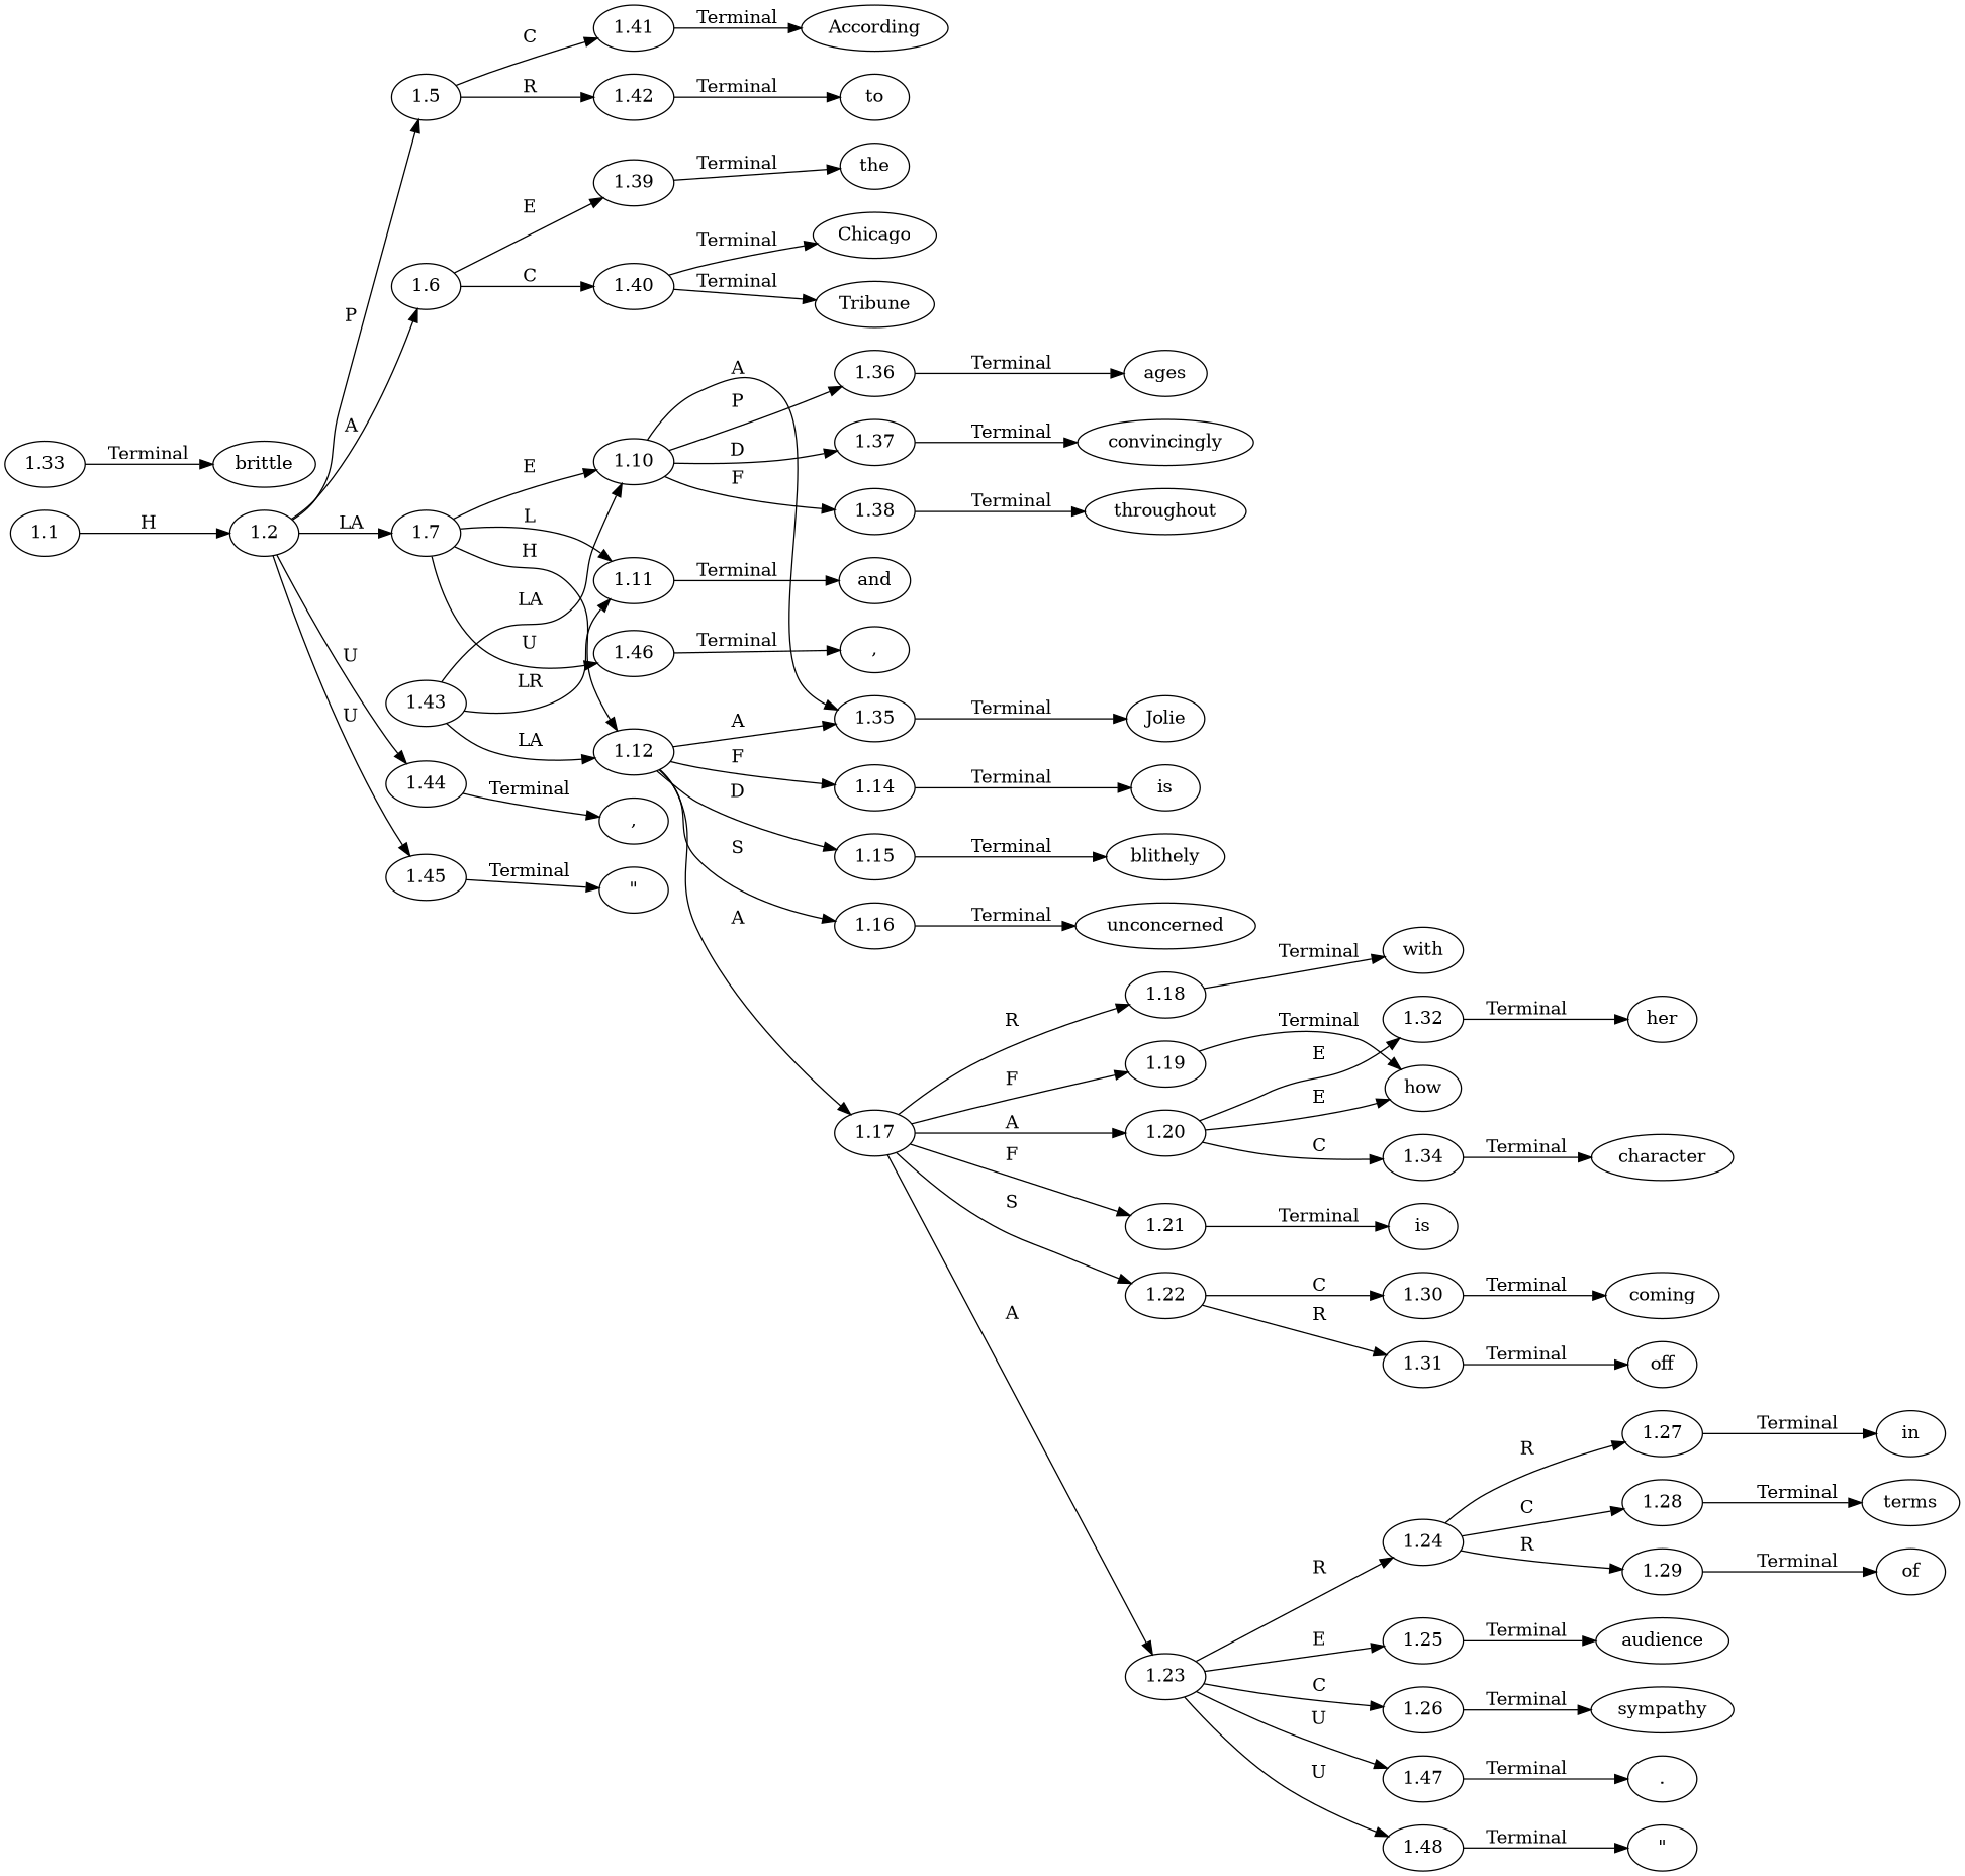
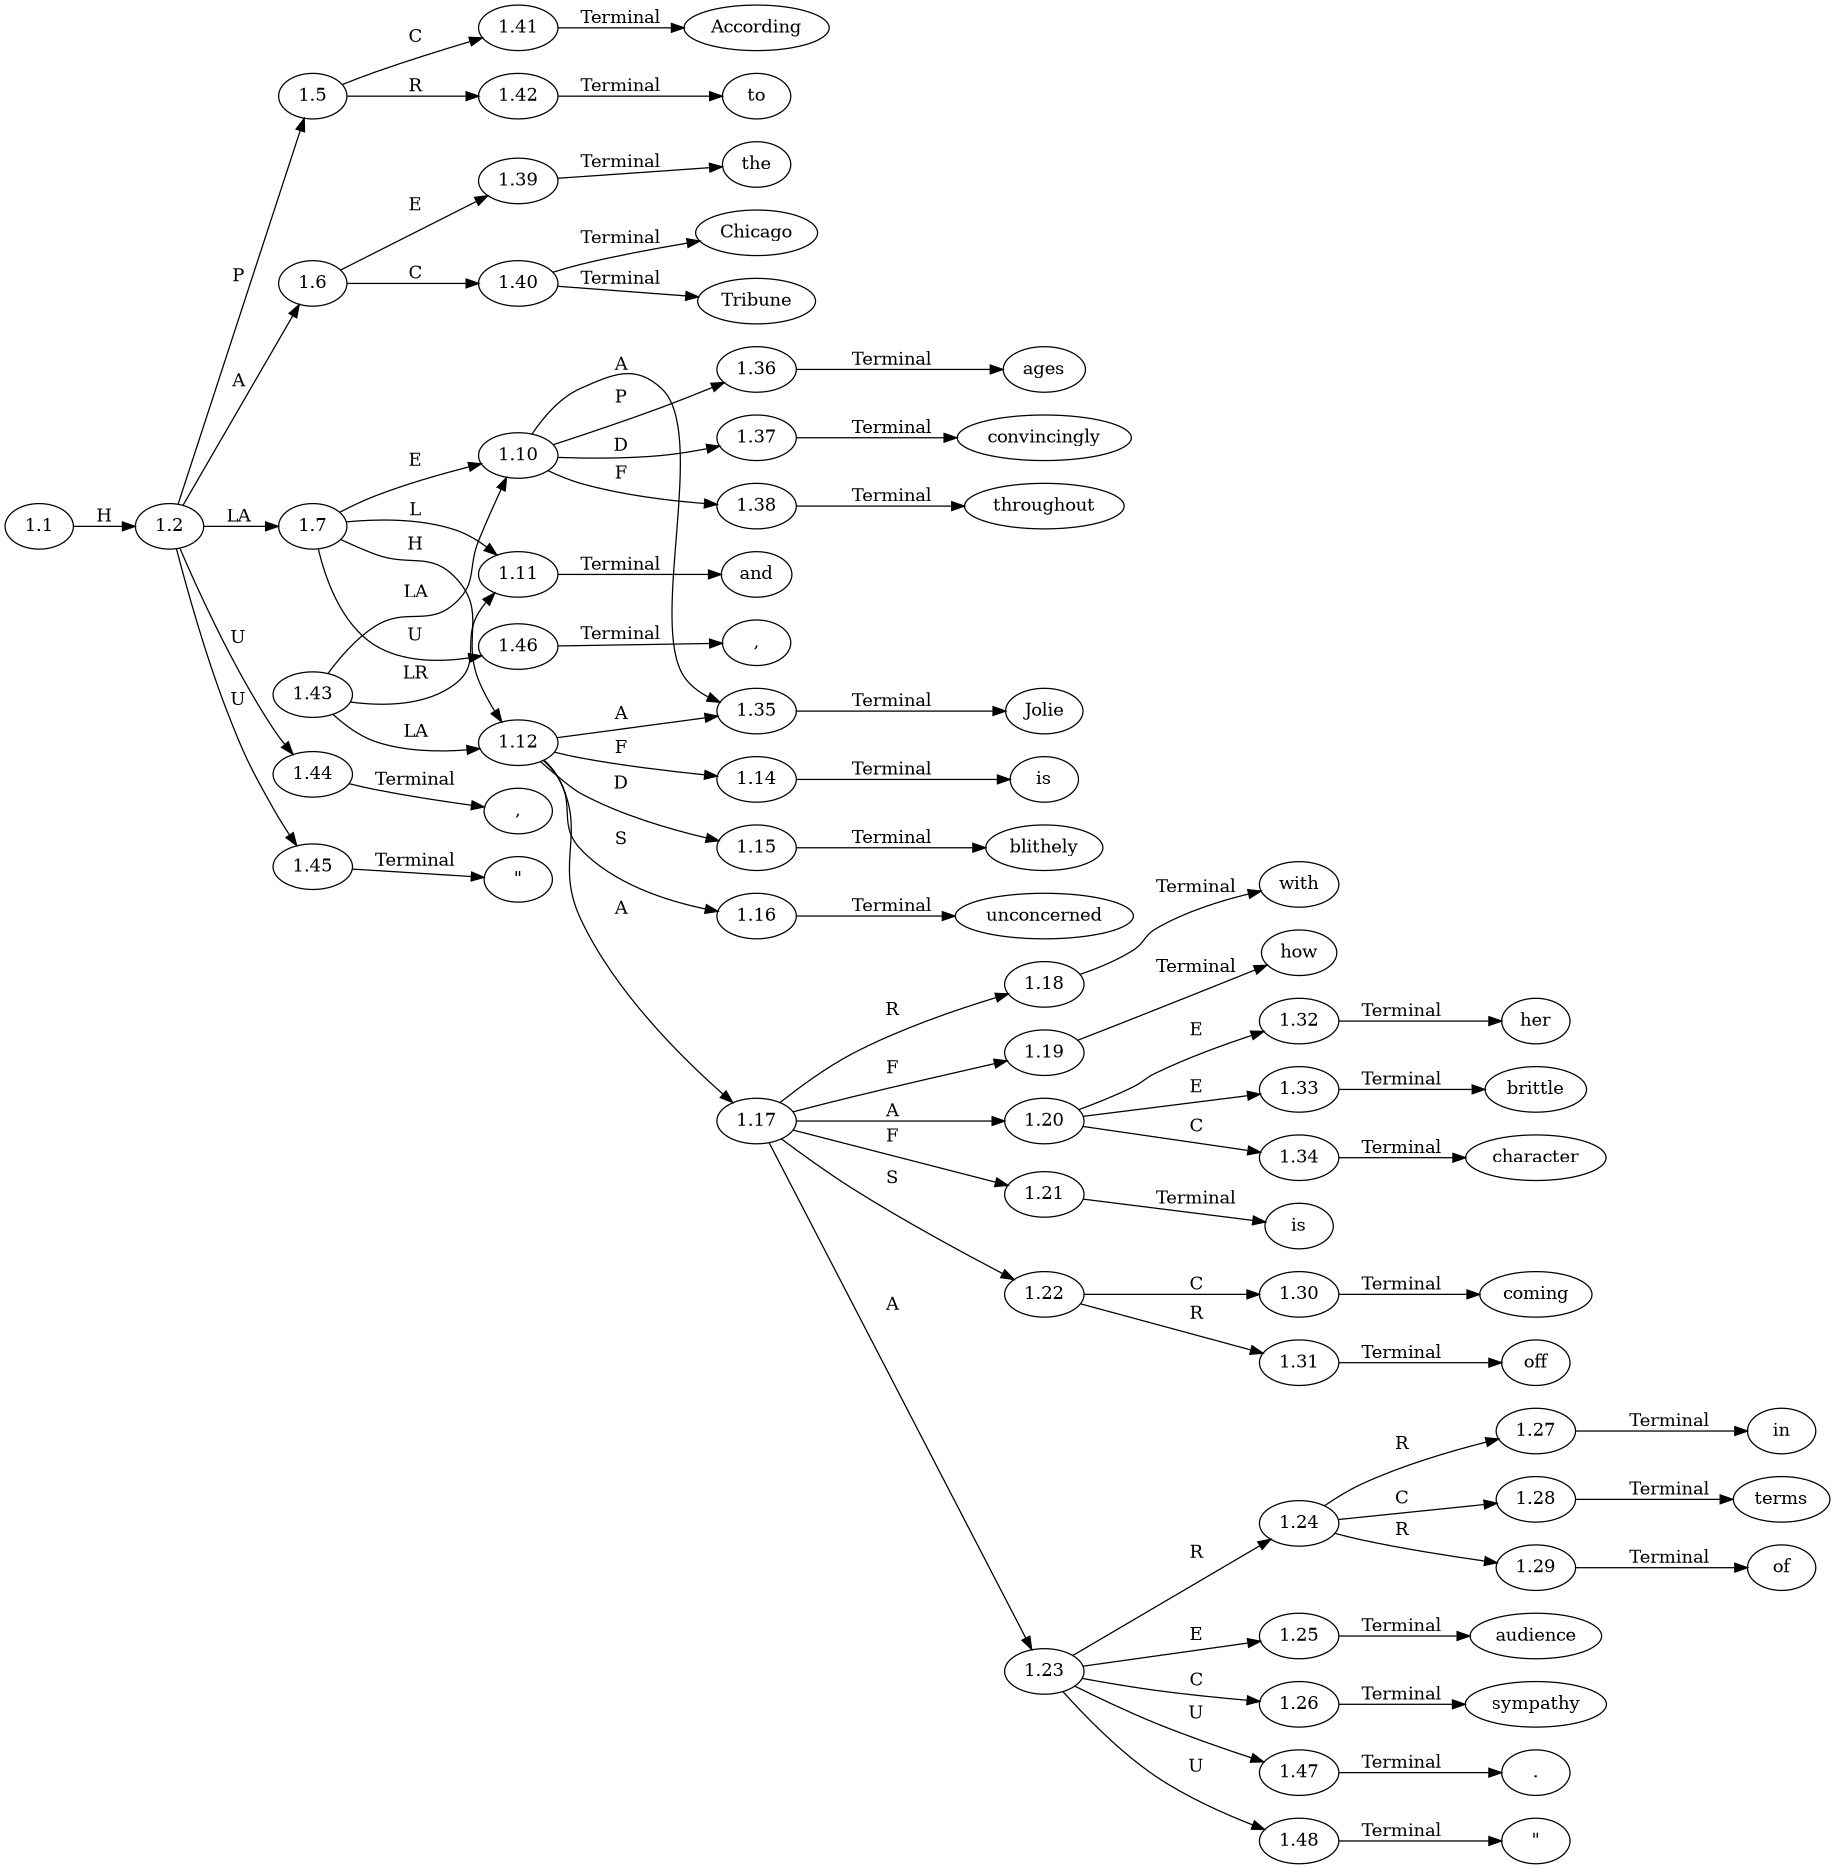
  digraph {
    fontname="DejaVu Serif"
    rankdir=LR
    node [fontname="DejaVu Serif" ordering=out]
    edge [fontname="DejaVu Serif" ordering=out]
    n1 [label=According]
    n2 [label=convincingly]
    n3 [label=throughout]
    n4 [label=","]
    n5 [label=and]
    n6 [label=is]
    n7 [label=blithely]
    n8 [label=unconcerned]
    n9 [label=with]
    n10 [label=how]
    n11 [label=her]
    n12 [label=to]
    n13 [label=brittle]
    n14 [label=character]
    n15 [label=is]
    n16 [label=coming]
    n17 [label=off]
    n18 [label=in]
    n19 [label=terms]
    n20 [label=of]
    n21 [label=audience]
    n22 [label=sympathy]
    n23 [label=the]
    n24 [label="."]
    n25 [label="\""]
    n26 [label=Chicago]
    n27 [label=Tribune]
    n28 [label=","]
    n29 [label="\""]
    n30 [label=Jolie]
    n31 [label=ages]
    n32 [label=1.1]
    n33 [label=1.2]
    n34 [label=1.5]
    n35 [label=1.6]
    n36 [label=1.7]
    n37 [label=1.44]
    n38 [label=1.45]
    n39 [label=1.41]
    n40 [label=1.42]
    n41 [label=1.39]
    n42 [label=1.40]
    n43 [label=1.10]
    n44 [label=1.11]
    n45 [label=1.12]
    n46 [label=1.46]
    n47 [label=1.35]
    n48 [label=1.36]
    n49 [label=1.37]
    n50 [label=1.38]
    n51 [label=1.14]
    n52 [label=1.15]
    n53 [label=1.16]
    n54 [label=1.17]
    n55 [label=1.18]
    n56 [label=1.19]
    n57 [label=1.20]
    n58 [label=1.21]
    n59 [label=1.22]
    n60 [label=1.23]
    n61 [label=1.32]
    n62 [label=1.33]
    n63 [label=1.34]
    n64 [label=1.30]
    n65 [label=1.31]
    n66 [label=1.24]
    n67 [label=1.25]
    n68 [label=1.26]
    n69 [label=1.47]
    n70 [label=1.48]
    n71 [label=1.27]
    n72 [label=1.28]
    n73 [label=1.29]
    n74 [label=1.43]
    n32 -> n33 [label=H]
    n33 -> n34 [label=P]
    n33 -> n35 [label=A]
    n33 -> n36 [label=LA]
    n33 -> n37 [label=U]
    n33 -> n38 [label=U]
    n34 -> n39 [label=C]
    n34 -> n40 [label=R]
    n35 -> n41 [label=E]
    n35 -> n42 [label=C]
    n36 -> n43 [label=E]
    n36 -> n44 [label=L]
    n36 -> n45 [label=H]
    n36 -> n46 [label=U]
    n37 -> n28 [label=Terminal]
    n38 -> n29 [label=Terminal]
    n39 -> n1 [label=Terminal]
    n40 -> n12 [label=Terminal]
    n41 -> n23 [label=Terminal]
    n42 -> n26 [label=Terminal]
    n42 -> n27 [label=Terminal]
    n43 -> n47 [label=A]
    n43 -> n48 [label=P]
    n43 -> n49 [label=D]
    n43 -> n50 [label=F]
    n44 -> n5 [label=Terminal]
    n45 -> n47 [label=A]
    n45 -> n51 [label=F]
    n45 -> n52 [label=D]
    n45 -> n53 [label=S]
    n45 -> n54 [label=A]
    n46 -> n4 [label=Terminal]
    n47 -> n30 [label=Terminal]
    n48 -> n31 [label=Terminal]
    n49 -> n2 [label=Terminal]
    n50 -> n3 [label=Terminal]
    n51 -> n6 [label=Terminal]
    n52 -> n7 [label=Terminal]
    n53 -> n8 [label=Terminal]
    n54 -> n55 [label=R]
    n54 -> n56 [label=F]
    n54 -> n57 [label=A]
    n54 -> n58 [label=F]
    n54 -> n59 [label=S]
    n54 -> n60 [label=A]
    n55 -> n9 [label=Terminal]
    n56 -> n10 [label=Terminal]
    n57 -> n61 [label=E]
-   n57 -> n10 [label=E]
+   n57 -> n62 [label=E]
    n57 -> n63 [label=C]
    n58 -> n15 [label=Terminal]
    n59 -> n64 [label=C]
    n59 -> n65 [label=R]
    n60 -> n66 [label=R]
    n60 -> n67 [label=E]
    n60 -> n68 [label=C]
    n60 -> n69 [label=U]
    n60 -> n70 [label=U]
    n61 -> n11 [label=Terminal]
    n62 -> n13 [label=Terminal]
    n63 -> n14 [label=Terminal]
    n64 -> n16 [label=Terminal]
    n65 -> n17 [label=Terminal]
    n66 -> n71 [label=R]
    n66 -> n72 [label=C]
    n66 -> n73 [label=R]
    n67 -> n21 [label=Terminal]
    n68 -> n22 [label=Terminal]
    n69 -> n24 [label=Terminal]
    n70 -> n25 [label=Terminal]
    n71 -> n18 [label=Terminal]
    n72 -> n19 [label=Terminal]
    n73 -> n20 [label=Terminal]
    n74 -> n43 [label=LA]
    n74 -> n44 [label=LR]
    n74 -> n45 [label=LA]
  }
